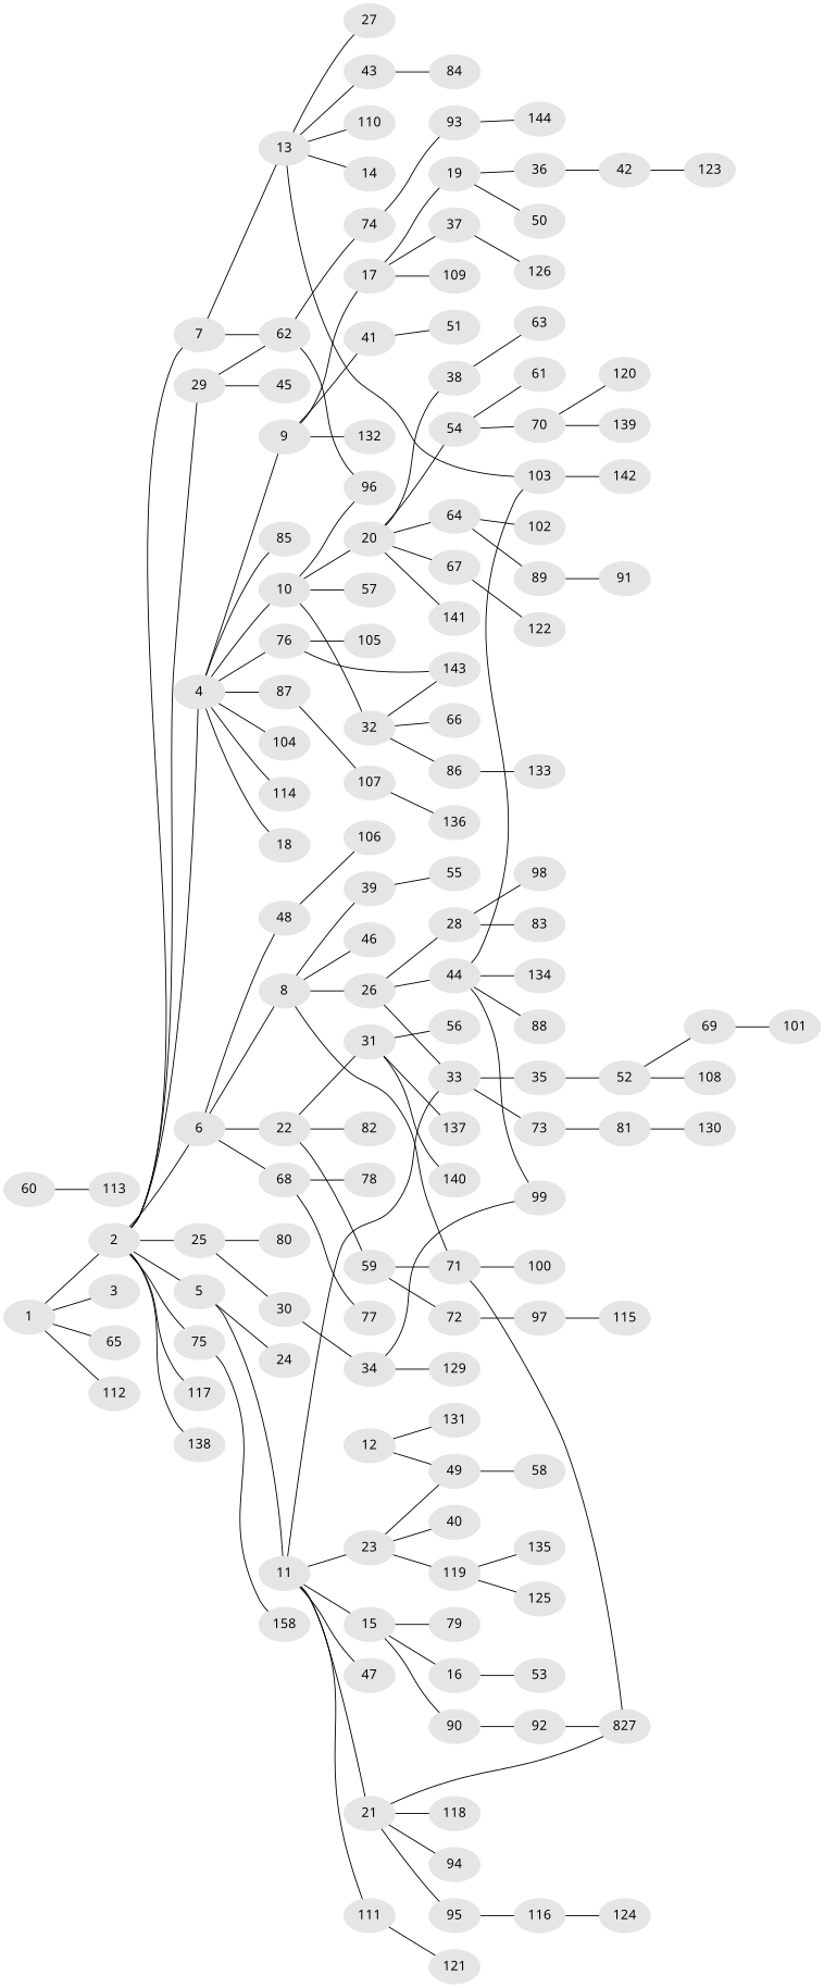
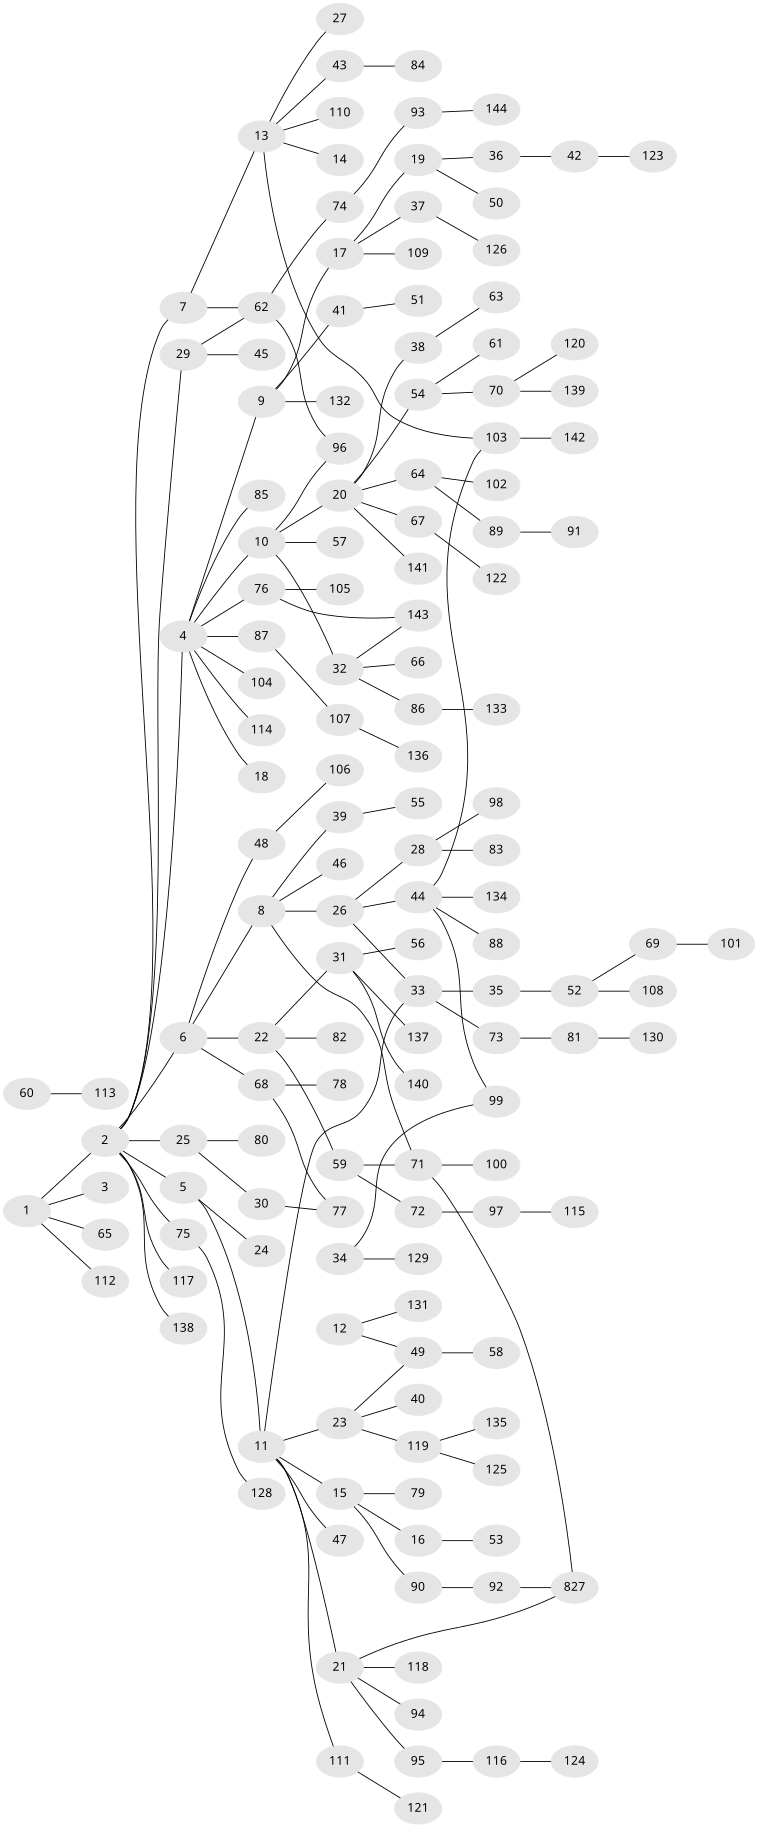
  graph {
    fontname="Noto Sans"
    rankdir=LR
    node [color=gray90 fontname="Noto Sans" style=filled]
    edge [fontname="Noto Sans"]
    1
    2
    3
    65
    112
    4
    5
    6
    7
    25
    29
    75
    117
    138
    9
    10
    18
    76
    85
    87
    104
    114
    11
    24
    8
    22
    48
    68
    13
    62
    30
    80
    45
-   128 [label=158]
+   128
    17
    41
    132
    20
    32
    57
    96
    143
    105
    107
    15
    21
    23
    33
    47
    111
    26
    39
    46
    71
    31
    59
    82
    106
    77
    78
    14
    27
    43
    103
    110
    74
    12
    49
    131
    28
    44
    55
    19
    37
    109
    51
    38
    54
    64
    67
    141
    66
    86
    16
    79
    90
    94
    95
    118
    n90 [label=827]
    40
    119
    35
    73
    121
    58
    84
    142
    53
    92
    36
    50
    126
    42
    63
    61
    70
    89
    102
    122
    116
    56
    137
    140
    72
    125
    135
    34
    83
    98
    99
    88
    134
    60
    113
    129
    133
    52
    81
    69
    108
    123
    101
    120
    139
    100
    97
    93
    91
    115
    130
    144
    136
    124
    1 -- 2
    1 -- 3
    1 -- 65
    1 -- 112
    2 -- 4
    2 -- 5
    2 -- 6
    2 -- 7
    2 -- 25
    2 -- 29
    2 -- 75
    2 -- 117
    2 -- 138
    4 -- 9
    4 -- 10
    4 -- 18
    4 -- 76
    4 -- 85
    4 -- 87
    4 -- 104
    4 -- 114
    5 -- 11
    5 -- 24
    6 -- 8
    6 -- 22
    6 -- 48
    6 -- 68
    7 -- 13
    7 -- 62
    25 -- 30
    25 -- 80
    29 -- 62
    29 -- 45
    75 -- 128
    9 -- 17
    9 -- 41
    9 -- 132
    10 -- 20
    10 -- 32
    10 -- 57
    10 -- 96
    76 -- 143
    76 -- 105
    87 -- 107
    11 -- 15
    11 -- 21
    11 -- 23
    11 -- 33
    11 -- 47
    11 -- 111
    8 -- 26
    8 -- 39
    8 -- 46
    8 -- 71
    22 -- 31
    22 -- 59
    22 -- 82
    48 -- 106
    68 -- 77
    68 -- 78
    13 -- 14
    13 -- 27
    13 -- 43
    13 -- 103
    13 -- 110
    62 -- 96
    62 -- 74
-   30 -- 34
+   30 -- 77
    17 -- 19
    17 -- 37
    17 -- 109
    41 -- 51
    20 -- 38
    20 -- 54
    20 -- 64
    20 -- 67
    20 -- 141
    32 -- 143
    32 -- 66
    32 -- 86
    107 -- 136
    15 -- 16
    15 -- 79
    15 -- 90
    21 -- 94
    21 -- 95
    21 -- 118
    21 -- n90
    23 -- 49
    23 -- 40
    23 -- 119
    33 -- 35
    33 -- 73
    111 -- 121
    26 -- 33
    26 -- 28
    26 -- 44
    39 -- 55
    71 -- n90
    71 -- 100
    31 -- 56
    31 -- 137
    31 -- 140
    59 -- 71
    59 -- 72
    43 -- 84
    103 -- 142
    74 -- 93
    12 -- 49
    12 -- 131
    49 -- 58
    28 -- 83
    28 -- 98
    44 -- 103
    44 -- 99
    44 -- 88
    44 -- 134
    19 -- 36
    19 -- 50
    37 -- 126
    38 -- 63
    54 -- 61
    54 -- 70
    64 -- 89
    64 -- 102
    67 -- 122
    86 -- 133
    16 -- 53
    90 -- 92
    95 -- 116
    119 -- 125
    119 -- 135
    35 -- 52
    73 -- 81
    92 -- n90
    36 -- 42
    42 -- 123
    70 -- 120
    70 -- 139
    89 -- 91
    116 -- 124
    72 -- 97
    34 -- 99
    34 -- 129
    60 -- 113
    52 -- 69
    52 -- 108
    81 -- 130
    69 -- 101
    97 -- 115
    93 -- 144
  }
